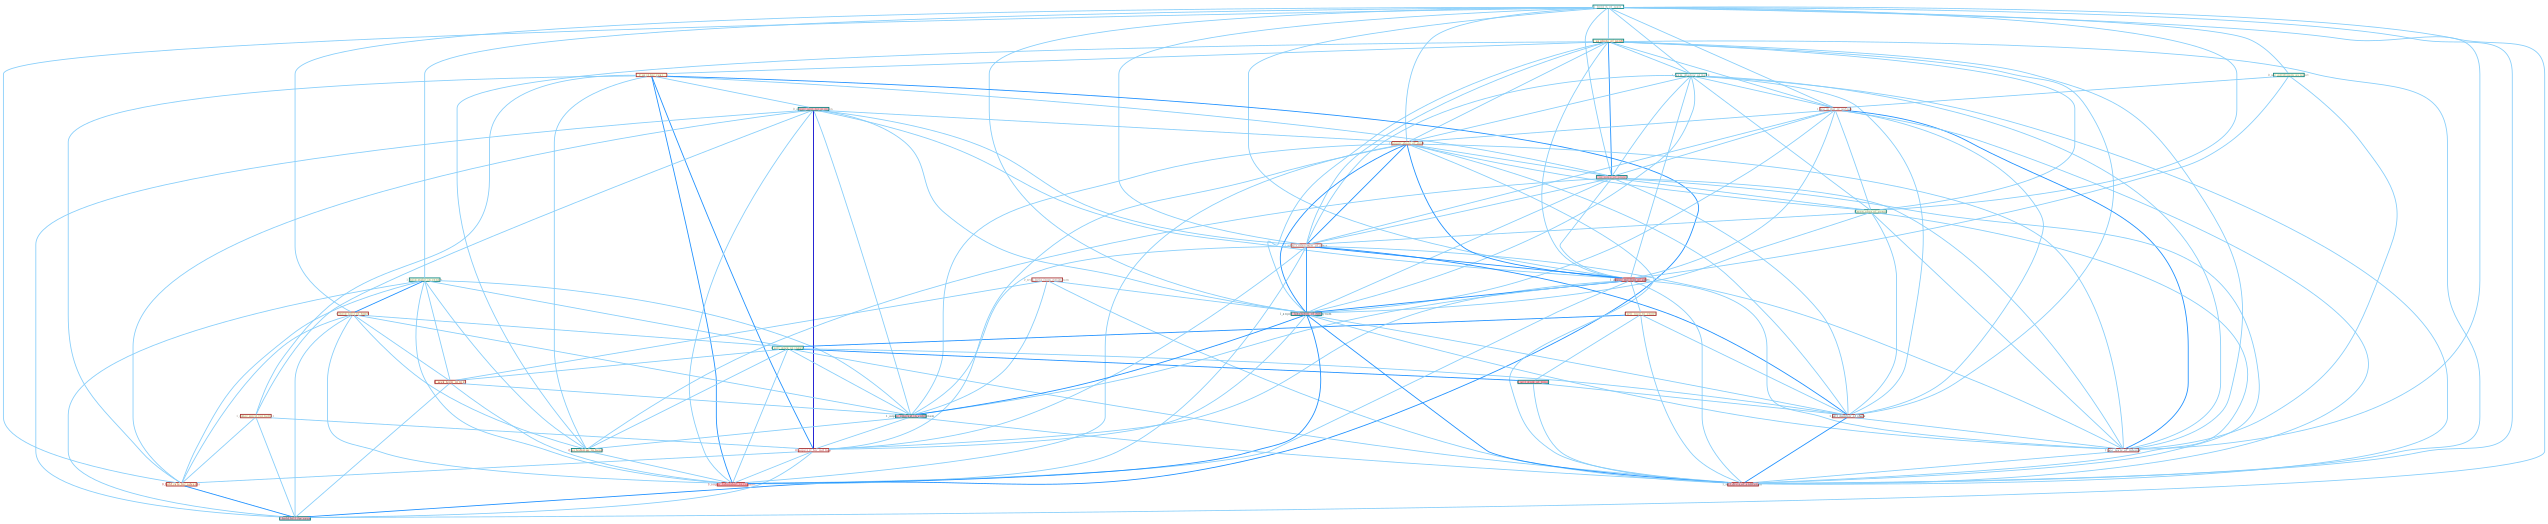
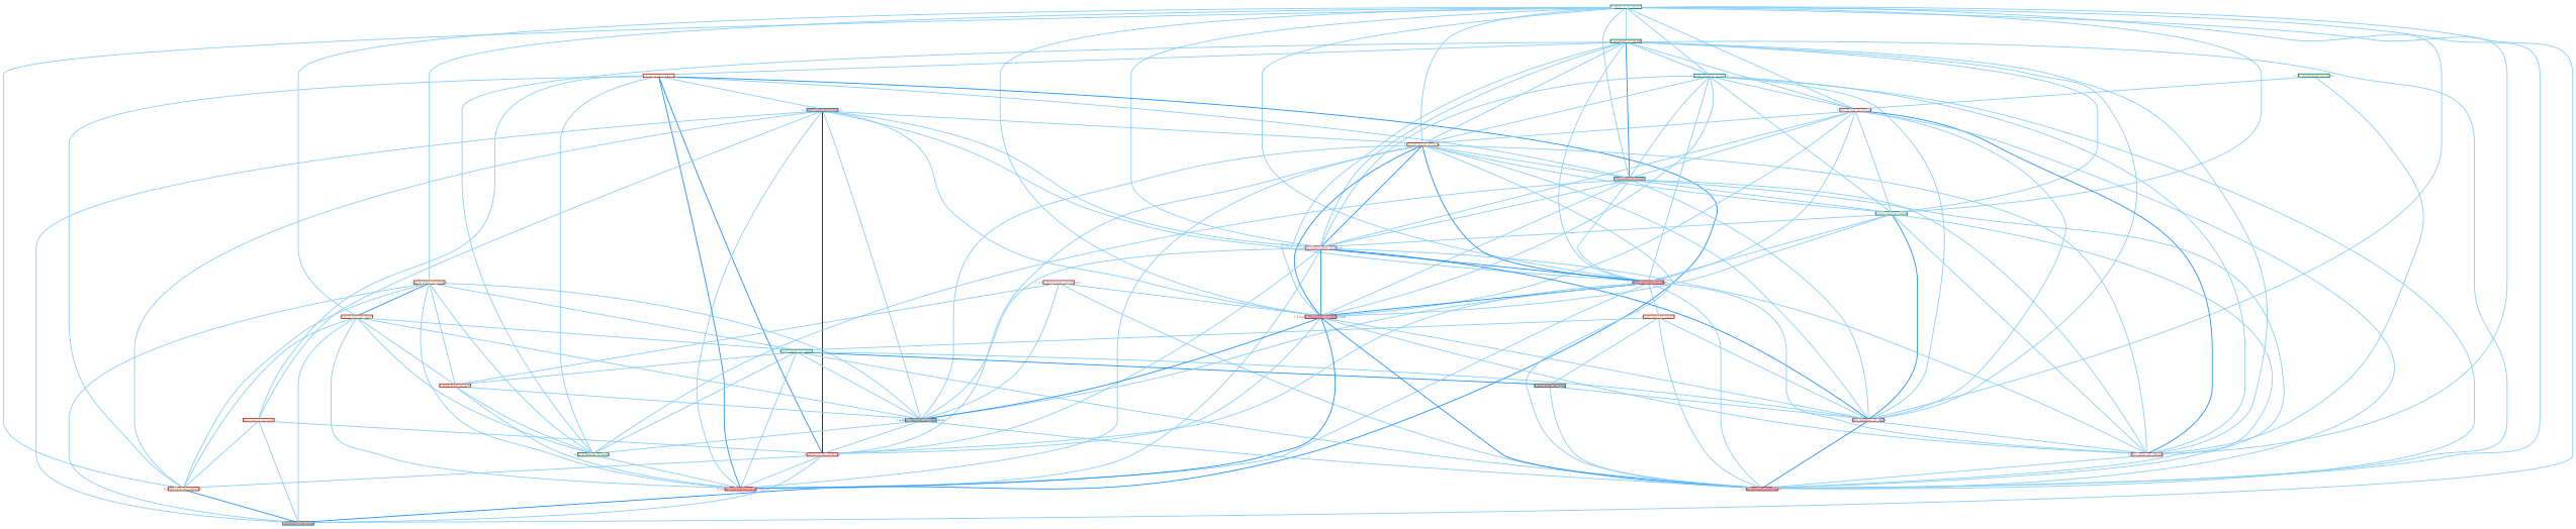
  graph {
    fontname="PT Serif"
    node [color=brown fillcolor=lightyellow fixedsize=true fontcolor="#8b7d6b" fontname="PT Serif" fontsize=4 shape=polygon style=filled]
    edge [color="#87cefa" fontname="PT Serif" w=1]
    "1_hold_%_of_capit " [color=teal fillcolor=white height=.06 width=.5]
-   "1_hold_stake_in_ventur " [color=teal height=.06 width=.5]
+   "1_hold_stake_in_ventur " [height=.06 width=.5]
    "1_us_photo_of_porch " [color=teal fontcolor="#b22222" height=.06 width=.5]
    "0_us_it_for_year " [height=.06 width=.5]
    "0_seek_help_from_entitynam " [fillcolor=white height=.06 width=.5]
    "0_acquir_unit_for_million " [color=teal fillcolor=lightpink height=.06 width=.5]
    "0_see_entitynam_as_resort " [color=teal height=.06 width=.5]
    "1_seem_shadow_of_hawk " [color=teal fillcolor=white height=.06 width=.5]
    "0_sell_loan_to_owner " [height=.06 width=.5]
    "1_see_pictur_of_section " [fillcolor=white height=.06 width=.5]
    "1_acquir_share_of_stock " [height=.06 width=.5]
    "0_hold_ralli_in_hope " [height=.06 width=.5]
    "1_us_some_of_proce " [color=teal fillcolor=lightpink height=.06 width=.5]
    "1_seen_abus_of_power " [color=teal height=.06 width=.5]
    "1_usher_spirit_for_better " [height=.06 width=.5]
    "1_sell_stock_in_index " [color=teal height=.06 width=.5]
    "1_acquir_othernum_of_share " [fillcolor=white height=.06 width=.5]
    "0_seek_term_in_bid " [fontcolor="#b22222" height=.06 width=.5]
    "0_us_techniqu_in_heart " [color=teal fontcolor="#b22222" height=.06 width=.5]
-   "0_acquir_it_for_million " [fillcolor=white fontcolor="#b22222" height=.06 width=.5]
+   "0_acquir_it_for_million " [fillcolor=white fontcolor="#b22222" height=.06 width=.5 label="0_some_it_for_million"]
    "0_hold_rate_for_advertis " [fontcolor="#b22222" height=.06 width=.5]
-   "0_acquir_laboratori_in_transact " [fillcolor=lightpink fontcolor="#b22222" height=.06 width=.5]
+   "0_acquir_laboratori_in_transact " [fillcolor=lightpink fontcolor="#b22222" height=.06 width=.5 label="0_acquir_laboratori_in_section"]
    "0_sell_stock_at_time " [color=teal fillcolor=lightpink fontcolor="#b22222" height=.06 width=.5]
    "1_see_reviv_of_interest " [fillcolor=white fontcolor="#2f4f4f" height=.06 width=.5]
    "1_acquir_million_of_asset " [fillcolor=lightpink fontcolor="#2f4f4f" height=.06 width=.5]
-   "1_acquir_laboratori_of_entitynam " [color=teal fillcolor=lightpink fontcolor="#2f4f4f" height=.06 width=.5]
+   "1_acquir_laboratori_of_entitynam " [fillcolor=lightpink fontcolor="#2f4f4f" height=.06 width=.5]
    "1_sell_number_of_share " [fillcolor=white fontcolor="#2f4f4f" height=.06 width=.5]
    "1_hold_bill_for_year " [color=teal fillcolor=lightpink fontcolor="#2f4f4f" height=.06 width=.5]
    "1_sell_divis_of_entitynam " [fillcolor=lightpink fontcolor="#2f4f4f" height=.06 width=.5]
    "1_acquir_interest_in_entitynam " [color=teal fillcolor=lightpink fontcolor="#2f4f4f" height=.06 width=.5]
    subgraph sub_1 {
      "1_hold_%_of_capit "
      "1_hold_stake_in_ventur "
      "1_us_photo_of_porch "
      "0_us_it_for_year "
      "0_seek_help_from_entitynam "
      "0_acquir_unit_for_million "
      "0_see_entitynam_as_resort "
      "1_seem_shadow_of_hawk "
      "0_sell_loan_to_owner "
      "1_see_pictur_of_section "
      "1_acquir_share_of_stock "
      "0_hold_ralli_in_hope "
      "1_us_some_of_proce "
      "1_seen_abus_of_power "
      "1_usher_spirit_for_better "
      "1_sell_stock_in_index "
      "1_acquir_othernum_of_share "
    }
    subgraph sub_2 {
      "0_seek_term_in_bid "
      "0_us_techniqu_in_heart "
      "0_acquir_it_for_million "
      "0_hold_rate_for_advertis "
      "0_acquir_laboratori_in_transact "
      "0_sell_stock_at_time "
    }
    "1_hold_%_of_capit " -- "1_hold_stake_in_ventur "
    "1_hold_%_of_capit " -- "1_us_photo_of_porch "
    "1_hold_%_of_capit " -- "1_seem_shadow_of_hawk "
    "1_hold_%_of_capit " -- "1_see_pictur_of_section "
    "1_hold_%_of_capit " -- "1_acquir_share_of_stock "
    "1_hold_%_of_capit " -- "0_hold_ralli_in_hope "
    "1_hold_%_of_capit " -- "1_us_some_of_proce "
    "1_hold_%_of_capit " -- "1_seen_abus_of_power "
    "1_hold_%_of_capit " -- "1_acquir_othernum_of_share "
    "1_hold_%_of_capit " -- "0_hold_rate_for_advertis "
    "1_hold_%_of_capit " -- "1_see_reviv_of_interest "
    "1_hold_%_of_capit " -- "1_acquir_million_of_asset "
    "1_hold_%_of_capit " -- "1_acquir_laboratori_of_entitynam "
-   "1_hold_%_of_capit " -- "0_see_entitynam_as_resort "
+   "1_hold_%_of_capit " -- "1_sell_number_of_share "
    "1_hold_%_of_capit " -- "1_hold_bill_for_year "
    "1_hold_%_of_capit " -- "1_sell_divis_of_entitynam "
    "1_hold_stake_in_ventur " -- "0_hold_ralli_in_hope " [color="#1e90ff" w=2]
    "1_hold_stake_in_ventur " -- "1_sell_stock_in_index "
    "1_hold_stake_in_ventur " -- "0_seek_term_in_bid "
    "1_hold_stake_in_ventur " -- "0_us_techniqu_in_heart "
    "1_hold_stake_in_ventur " -- "0_hold_rate_for_advertis "
    "1_hold_stake_in_ventur " -- "0_acquir_laboratori_in_transact "
    "1_hold_stake_in_ventur " -- "1_hold_bill_for_year "
    "1_hold_stake_in_ventur " -- "1_acquir_interest_in_entitynam "
    "1_us_photo_of_porch " -- "0_us_it_for_year "
    "1_us_photo_of_porch " -- "1_seem_shadow_of_hawk "
    "1_us_photo_of_porch " -- "1_see_pictur_of_section "
    "1_us_photo_of_porch " -- "1_acquir_share_of_stock "
    "1_us_photo_of_porch " -- "1_us_some_of_proce " [color="#1e90ff" w=2]
    "1_us_photo_of_porch " -- "1_seen_abus_of_power "
    "1_us_photo_of_porch " -- "1_acquir_othernum_of_share "
    "1_us_photo_of_porch " -- "0_us_techniqu_in_heart "
    "1_us_photo_of_porch " -- "1_see_reviv_of_interest "
    "1_us_photo_of_porch " -- "1_acquir_million_of_asset "
    "1_us_photo_of_porch " -- "1_acquir_laboratori_of_entitynam "
    "1_us_photo_of_porch " -- "1_sell_number_of_share "
    "1_us_photo_of_porch " -- "1_sell_divis_of_entitynam "
    "0_us_it_for_year " -- "0_acquir_unit_for_million "
    "0_us_it_for_year " -- "1_us_some_of_proce "
    "0_us_it_for_year " -- "1_usher_spirit_for_better "
    "0_us_it_for_year " -- "0_us_techniqu_in_heart "
    "0_us_it_for_year " -- "0_acquir_it_for_million " [color="#1e90ff" w=2]
    "0_us_it_for_year " -- "0_hold_rate_for_advertis "
    "0_us_it_for_year " -- "0_acquir_laboratori_in_transact " [color="#1e90ff" w=2]
    "0_us_it_for_year " -- "1_hold_bill_for_year " [color="#1e90ff" w=2]
    "0_seek_help_from_entitynam " -- "0_seek_term_in_bid "
    "0_seek_help_from_entitynam " -- "1_acquir_laboratori_of_entitynam "
    "0_seek_help_from_entitynam " -- "1_sell_divis_of_entitynam "
    "0_seek_help_from_entitynam " -- "1_acquir_interest_in_entitynam "
    "0_acquir_unit_for_million " -- "1_acquir_share_of_stock "
    "0_acquir_unit_for_million " -- "1_usher_spirit_for_better "
    "0_acquir_unit_for_million " -- "1_acquir_othernum_of_share "
    "0_acquir_unit_for_million " -- "0_acquir_it_for_million " [color="#0000cd" w=3]
    "0_acquir_unit_for_million " -- "0_hold_rate_for_advertis "
    "0_acquir_unit_for_million " -- "0_acquir_laboratori_in_transact "
    "0_acquir_unit_for_million " -- "1_acquir_million_of_asset "
    "0_acquir_unit_for_million " -- "1_acquir_laboratori_of_entitynam "
    "0_acquir_unit_for_million " -- "1_hold_bill_for_year "
    "0_acquir_unit_for_million " -- "1_acquir_interest_in_entitynam "
    "0_see_entitynam_as_resort " -- "1_see_pictur_of_section "
    "0_see_entitynam_as_resort " -- "1_see_reviv_of_interest "
    "1_seem_shadow_of_hawk " -- "1_see_pictur_of_section "
    "1_seem_shadow_of_hawk " -- "1_acquir_share_of_stock "
    "1_seem_shadow_of_hawk " -- "1_us_some_of_proce "
    "1_seem_shadow_of_hawk " -- "1_seen_abus_of_power "
    "1_seem_shadow_of_hawk " -- "1_acquir_othernum_of_share "
    "1_seem_shadow_of_hawk " -- "1_see_reviv_of_interest "
    "1_seem_shadow_of_hawk " -- "1_acquir_million_of_asset "
    "1_seem_shadow_of_hawk " -- "1_acquir_laboratori_of_entitynam "
    "1_seem_shadow_of_hawk " -- "1_sell_number_of_share "
    "1_seem_shadow_of_hawk " -- "1_sell_divis_of_entitynam "
-   "0_sell_loan_to_owner " -- "1_sell_stock_in_index " [color="#1e90ff"]
+   "0_sell_loan_to_owner " -- "1_sell_stock_in_index "
    "0_sell_loan_to_owner " -- "0_sell_stock_at_time "
    "0_sell_loan_to_owner " -- "1_sell_number_of_share "
    "0_sell_loan_to_owner " -- "1_sell_divis_of_entitynam "
    "1_see_pictur_of_section " -- "1_acquir_share_of_stock "
    "1_see_pictur_of_section " -- "1_us_some_of_proce "
    "1_see_pictur_of_section " -- "1_seen_abus_of_power "
    "1_see_pictur_of_section " -- "1_acquir_othernum_of_share "
    "1_see_pictur_of_section " -- "1_see_reviv_of_interest " [color="#1e90ff" w=2]
    "1_see_pictur_of_section " -- "1_acquir_million_of_asset "
    "1_see_pictur_of_section " -- "1_acquir_laboratori_of_entitynam "
    "1_see_pictur_of_section " -- "1_sell_number_of_share "
    "1_see_pictur_of_section " -- "1_sell_divis_of_entitynam "
    "1_acquir_share_of_stock " -- "1_us_some_of_proce "
    "1_acquir_share_of_stock " -- "1_seen_abus_of_power "
    "1_acquir_share_of_stock " -- "1_acquir_othernum_of_share " [color="#1e90ff" w=2]
    "1_acquir_share_of_stock " -- "0_acquir_it_for_million "
    "1_acquir_share_of_stock " -- "0_acquir_laboratori_in_transact "
    "1_acquir_share_of_stock " -- "1_see_reviv_of_interest "
    "1_acquir_share_of_stock " -- "1_acquir_million_of_asset " [color="#1e90ff" w=2]
    "1_acquir_share_of_stock " -- "1_acquir_laboratori_of_entitynam " [color="#1e90ff" w=2]
    "1_acquir_share_of_stock " -- "1_sell_number_of_share "
    "1_acquir_share_of_stock " -- "1_sell_divis_of_entitynam "
    "1_acquir_share_of_stock " -- "1_acquir_interest_in_entitynam "
    "0_hold_ralli_in_hope " -- "1_sell_stock_in_index "
    "0_hold_ralli_in_hope " -- "0_seek_term_in_bid "
    "0_hold_ralli_in_hope " -- "0_us_techniqu_in_heart "
    "0_hold_ralli_in_hope " -- "0_hold_rate_for_advertis "
    "0_hold_ralli_in_hope " -- "0_acquir_laboratori_in_transact "
    "0_hold_ralli_in_hope " -- "1_hold_bill_for_year "
    "0_hold_ralli_in_hope " -- "1_acquir_interest_in_entitynam "
    "1_us_some_of_proce " -- "1_seen_abus_of_power "
    "1_us_some_of_proce " -- "1_acquir_othernum_of_share "
    "1_us_some_of_proce " -- "0_us_techniqu_in_heart "
    "1_us_some_of_proce " -- "1_see_reviv_of_interest "
    "1_us_some_of_proce " -- "1_acquir_million_of_asset "
    "1_us_some_of_proce " -- "1_acquir_laboratori_of_entitynam "
    "1_us_some_of_proce " -- "1_sell_number_of_share "
    "1_us_some_of_proce " -- "1_sell_divis_of_entitynam "
    "1_seen_abus_of_power " -- "1_acquir_othernum_of_share "
    "1_seen_abus_of_power " -- "1_see_reviv_of_interest "
-   "0_see_entitynam_as_resort " -- "1_acquir_million_of_asset "
+   "1_seen_abus_of_power " -- "1_acquir_million_of_asset "
    "1_seen_abus_of_power " -- "1_acquir_laboratori_of_entitynam "
-   "1_seen_abus_of_power " -- "1_sell_number_of_share "
+   "1_seen_abus_of_power " -- "1_sell_number_of_share " [color="#1e90ff"]
    "1_seen_abus_of_power " -- "1_sell_divis_of_entitynam "
    "1_usher_spirit_for_better " -- "0_acquir_it_for_million "
    "1_usher_spirit_for_better " -- "0_hold_rate_for_advertis "
    "1_usher_spirit_for_better " -- "1_hold_bill_for_year "
    "1_sell_stock_in_index " -- "0_seek_term_in_bid "
    "1_sell_stock_in_index " -- "0_us_techniqu_in_heart "
    "1_sell_stock_in_index " -- "0_acquir_laboratori_in_transact "
    "1_sell_stock_in_index " -- "0_sell_stock_at_time " [color="#1e90ff" w=2]
    "1_sell_stock_in_index " -- "1_sell_number_of_share "
    "1_sell_stock_in_index " -- "1_sell_divis_of_entitynam "
    "1_sell_stock_in_index " -- "1_acquir_interest_in_entitynam "
    "1_acquir_othernum_of_share " -- "0_acquir_it_for_million "
    "1_acquir_othernum_of_share " -- "0_acquir_laboratori_in_transact "
    "1_acquir_othernum_of_share " -- "1_see_reviv_of_interest "
    "1_acquir_othernum_of_share " -- "1_acquir_million_of_asset " [color="#1e90ff" w=2]
    "1_acquir_othernum_of_share " -- "1_acquir_laboratori_of_entitynam " [color="#1e90ff" w=2]
    "1_acquir_othernum_of_share " -- "1_sell_number_of_share " [color="#1e90ff" w=2]
    "1_acquir_othernum_of_share " -- "1_acquir_interest_in_entitynam "
-   "0_seek_term_in_bid " -- "1_hold_bill_for_year "
+   "0_seek_term_in_bid " -- "0_us_techniqu_in_heart "
    "0_seek_term_in_bid " -- "0_acquir_laboratori_in_transact "
    "0_seek_term_in_bid " -- "1_acquir_interest_in_entitynam "
    "0_us_techniqu_in_heart " -- "0_acquir_laboratori_in_transact "
    "0_acquir_it_for_million " -- "0_hold_rate_for_advertis "
    "0_acquir_it_for_million " -- "0_acquir_laboratori_in_transact "
    "0_acquir_it_for_million " -- "1_hold_bill_for_year "
    "0_hold_rate_for_advertis " -- "1_hold_bill_for_year " [color="#1e90ff" w=2]
    "0_sell_stock_at_time " -- "1_sell_number_of_share "
    "0_sell_stock_at_time " -- "1_sell_divis_of_entitynam "
    "1_see_reviv_of_interest " -- "1_sell_divis_of_entitynam "
    "1_acquir_million_of_asset " -- "0_sell_loan_to_owner "
    "1_acquir_million_of_asset " -- "0_acquir_it_for_million "
    "1_acquir_million_of_asset " -- "0_acquir_laboratori_in_transact "
    "1_acquir_million_of_asset " -- "1_see_reviv_of_interest "
    "1_acquir_million_of_asset " -- "1_acquir_laboratori_of_entitynam " [color="#1e90ff" w=2]
    "1_acquir_million_of_asset " -- "1_sell_divis_of_entitynam "
    "1_acquir_million_of_asset " -- "1_acquir_interest_in_entitynam "
    "1_acquir_laboratori_of_entitynam " -- "0_acquir_it_for_million "
    "1_acquir_laboratori_of_entitynam " -- "0_acquir_laboratori_in_transact " [color="#1e90ff" w=2]
    "1_acquir_laboratori_of_entitynam " -- "1_see_reviv_of_interest "
    "1_acquir_laboratori_of_entitynam " -- "1_sell_number_of_share "
    "1_acquir_laboratori_of_entitynam " -- "1_sell_divis_of_entitynam " [color="#1e90ff" w=2]
    "1_acquir_laboratori_of_entitynam " -- "1_acquir_interest_in_entitynam " [color="#1e90ff" w=2]
    "1_sell_number_of_share " -- "1_see_reviv_of_interest "
    "1_sell_number_of_share " -- "1_sell_divis_of_entitynam " [color="#1e90ff" w=2]
    "1_acquir_interest_in_entitynam " -- "0_us_techniqu_in_heart "
    "1_acquir_interest_in_entitynam " -- "0_acquir_it_for_million "
    "1_acquir_interest_in_entitynam " -- "1_sell_divis_of_entitynam "
  }
